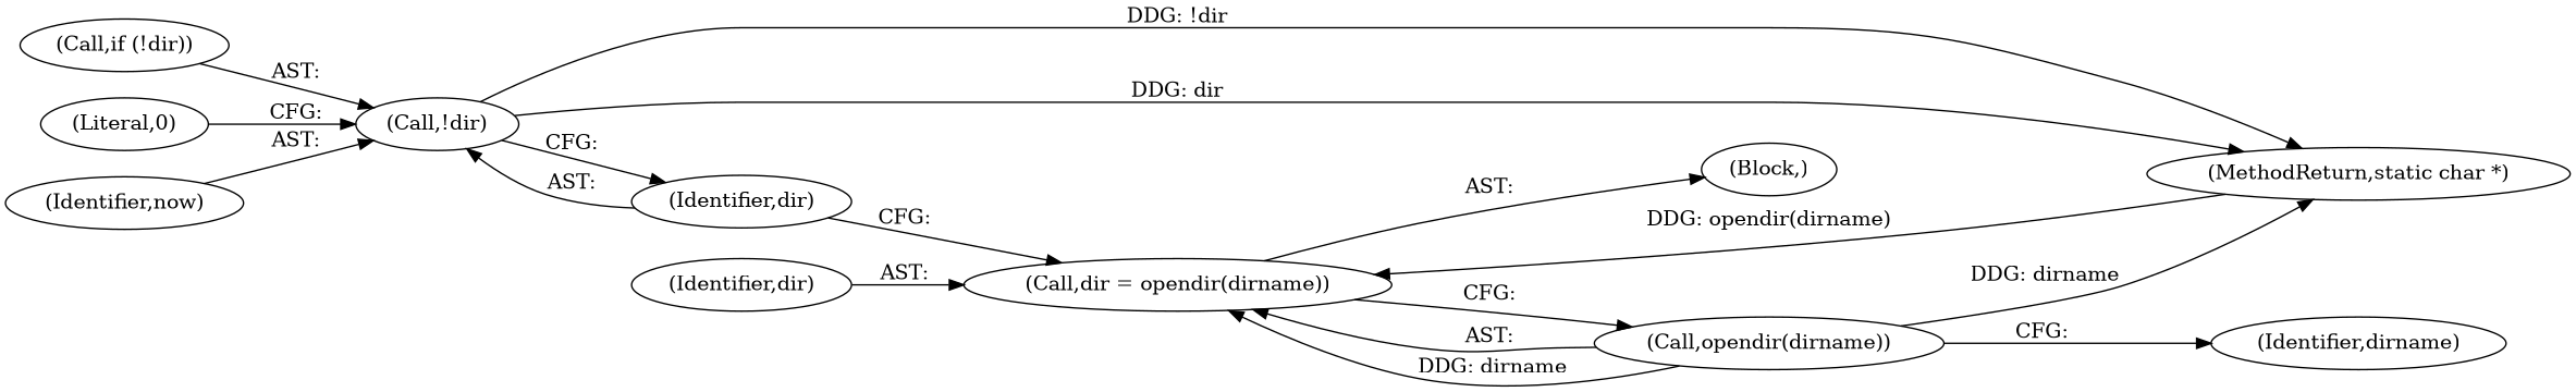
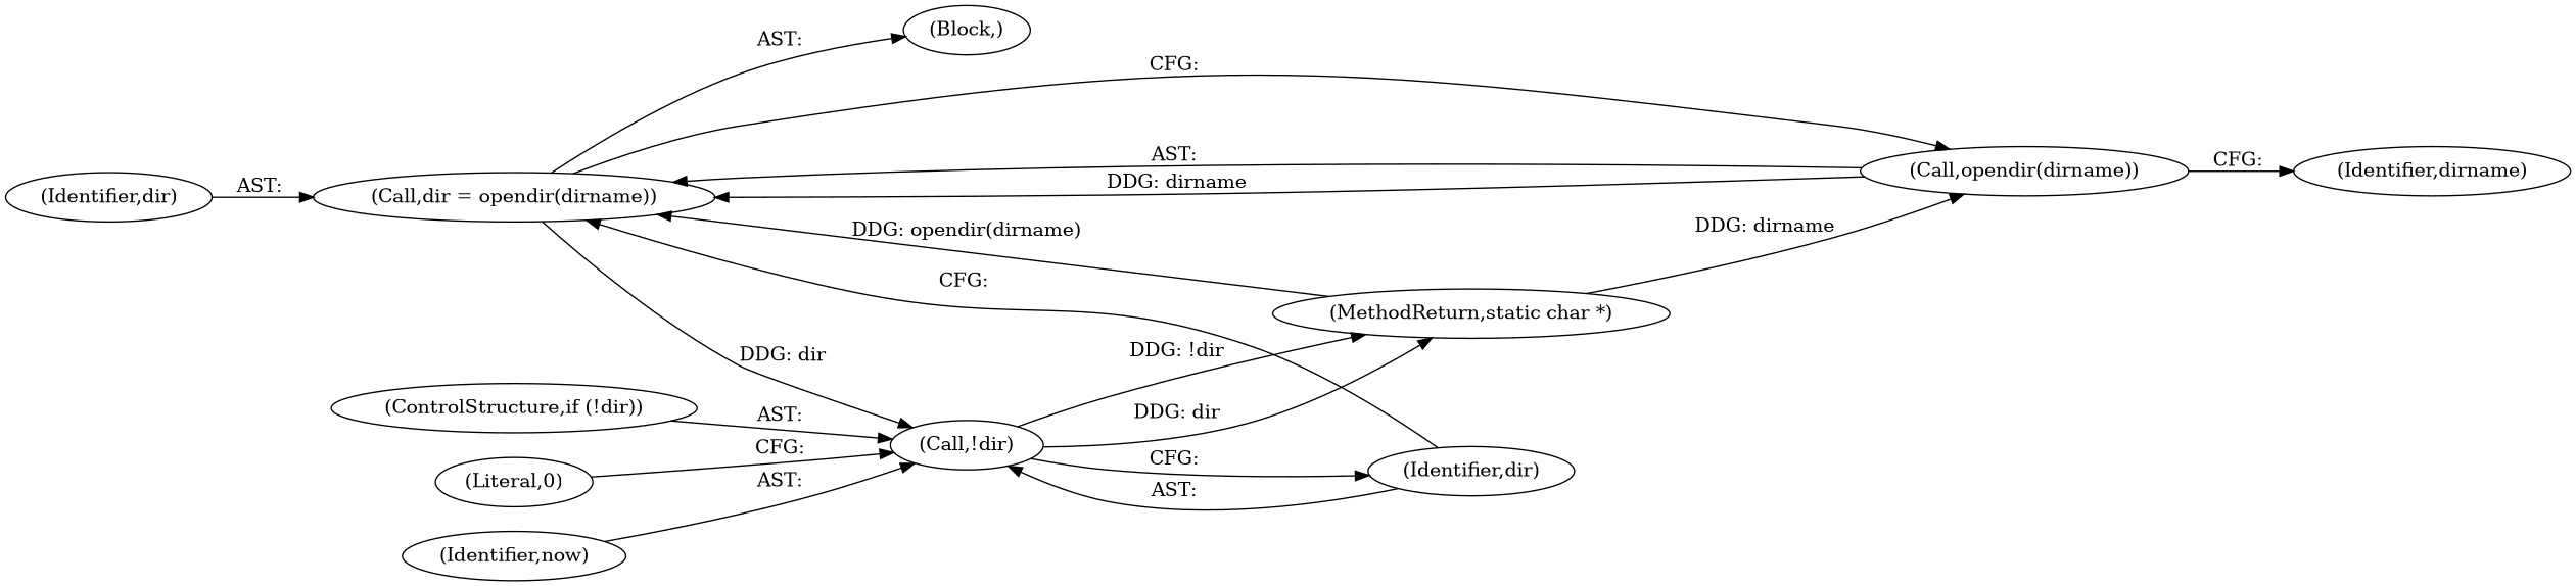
  digraph {
    rankdir=LR
    n1 [label="(Call,dir = opendir(dirname))"]
    n2 [label="(Call,opendir(dirname))"]
    n3 [label="(Call,!dir)"]
    n4 [label="(Block,)"]
    n5 [label="(MethodReturn,static char *)"]
    n6 [label="(Identifier,dirname)"]
    n7 [label="(Identifier,dir)"]
-   n8 [label="(Call,if (!dir))"]
+   n8 [label="(ControlStructure,if (!dir))"]
    n9 [label="(Identifier,dir)"]
    n10 [label="(Literal,0)"]
    n11 [label="(Identifier,now)"]
    n1 -> n2 [label="CFG: "]
+   n1 -> n3 [label="DDG: dir"]
    n1 -> n4 [label="AST: "]
    n2 -> n1 [label="AST: "]
    n2 -> n1 [label="DDG: dirname"]
-   n2 -> n5 [label="DDG: dirname"]
+   n5 -> n2 [label="DDG: dirname"]
    n2 -> n6 [label="CFG: "]
    n3 -> n5 [label="DDG: !dir"]
    n3 -> n5 [label="DDG: dir"]
    n3 -> n7 [label="CFG: "]
    n5 -> n1 [label="DDG: opendir(dirname)"]
    n7 -> n1 [label="CFG: "]
    n7 -> n3 [label="AST: "]
    n8 -> n3 [label="AST: "]
    n9 -> n1 [label="AST: "]
    n10 -> n3 [label="CFG: "]
    n11 -> n3 [label="AST: "]
  }
